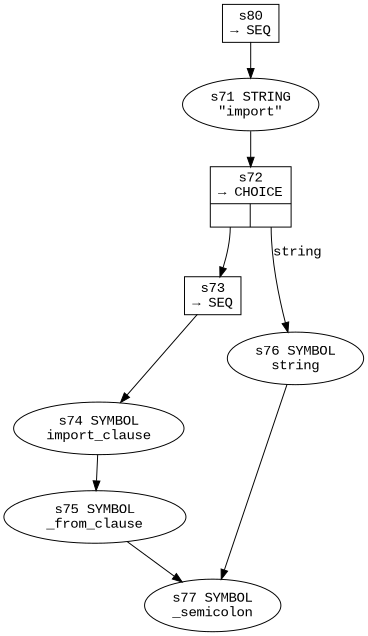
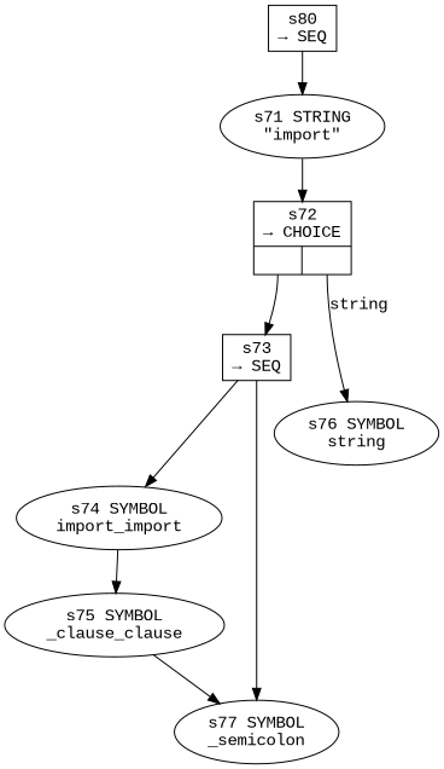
  digraph {
    fontname="Liberation Mono"
    rankdir=TB
    node [fontname="Liberation Mono"]
    edge [fontname="Liberation Mono"]
    n1 [fixedsize=false label="s80\n&rarr; SEQ" peripheries=1 shape=record]
    n2 [label="s71 STRING\n\"import\""]
    n3 [fixedsize=false label="{s72\n&rarr; CHOICE|{<p0>|<p1>}}" peripheries=1 shape=record]
    n4 [fixedsize=false label="s73\n&rarr; SEQ" peripheries=1 shape=record]
    n5 [label="s76 SYMBOL\nstring"]
-   n6 [label="s74 SYMBOL\nimport_clause"]
+   n6 [label="s74 SYMBOL\nimport_import"]
    n7 [label="s77 SYMBOL\n_semicolon"]
-   n8 [label="s75 SYMBOL\n_from_clause"]
+   n8 [label="s75 SYMBOL\n_clause_clause"]
    n1 -> n2
    n2 -> n3
    n3 -> n4 [tailport=p0]
    n3 -> n5 [label=string tailport=p1]
    n4 -> n6
-   n5 -> n7
+   n4 -> n7
    n6 -> n8
    n8 -> n7
  }
